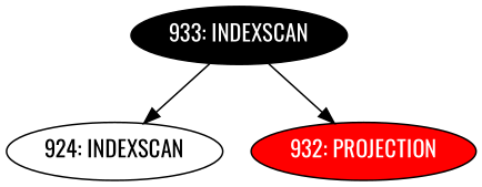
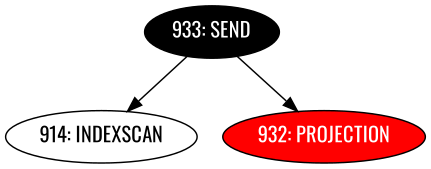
  digraph {
    fontname=Oswald
    node [fontname=Oswald fontcolor=white style=filled]
    edge [fontname=Oswald]
-   n1 [label="924: INDEXSCAN" fontcolor="" style=""]
+   n1 [label="914: INDEXSCAN" fontcolor="" style=""]
    n2 [fillcolor=red label="932: PROJECTION"]
-   n3 [fillcolor=black label="933: INDEXSCAN"]
+   n3 [fillcolor=black label="933: SEND"]
    n3 -> n1
    n3 -> n2
  }
